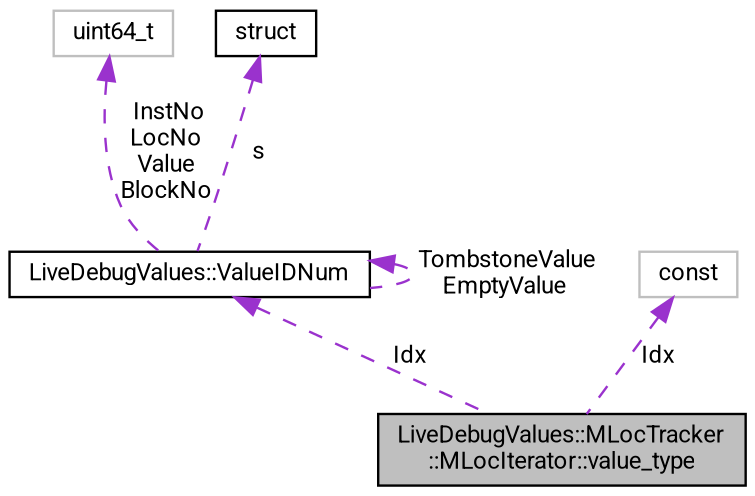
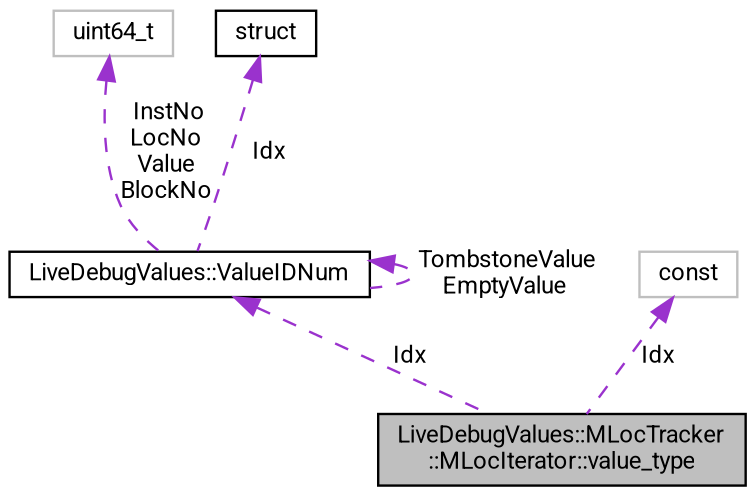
  digraph {
    fontname=Roboto
    node [color=black fontname=Roboto fontsize=10 shape=record]
    edge [color=darkorchid3 dir=back fontname=Roboto fontsize=10 labelfontname=Helvetica labelfontsize=10 style=dashed]
    n1 [fillcolor=grey75 fontcolor=black height=0.2 label="LiveDebugValues::MLocTracker\l::MLocIterator::value_type" style=filled width=0.4]
    n2 [height=0.2 label="LiveDebugValues::ValueIDNum" width=0.4]
    n3 [color=grey75 height=0.2 label=uint64_t width=0.4]
    n4 [height=0.2 label=struct width=0.4]
    n5 [color=grey75 height=0.2 label=const width=0.4]
    n2 -> n1 [label=" Idx"]
    n2 -> n2 [label=" TombstoneValue\nEmptyValue"]
    n3 -> n2 [label=" InstNo\nLocNo\nValue\nBlockNo"]
-   n4 -> n2 [label=" s"]
+   n4 -> n2 [label=" Idx"]
    n5 -> n1 [label=" Idx"]
  }
